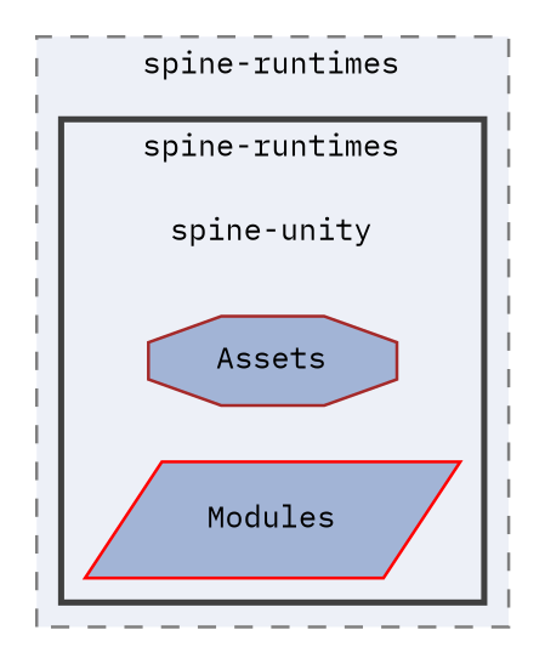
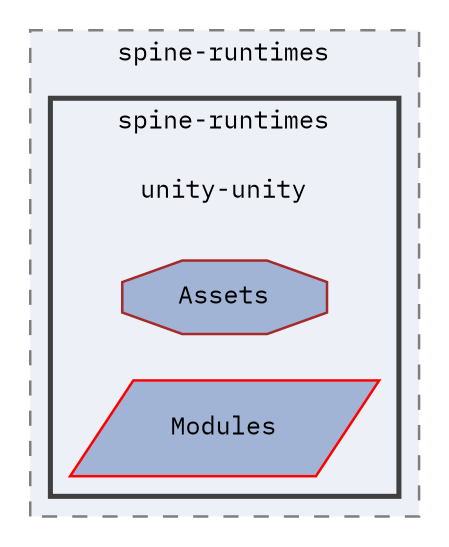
  digraph {
    compound=true
    rankdir=LR
    fontname="IBM Plex Mono"
    node [fontname="IBM Plex Mono" fontsize=10 color=brown fillcolor="#a2b4d6" style=filled]
-   n1 [height=0.2 label="spine-unity" shape=plaintext width=0.4 fillcolor="" style=""]
+   n1 [height=0.2 label="unity-unity" shape=plaintext width=0.4 fillcolor="" style=""]
    n2 [height=0.2 label=Assets shape=octagon width=0.4]
    n3 [color=red height=0.2 label=Modules shape=parallelogram width=0.4]
    subgraph cluster_1 {
      bgcolor="#edf0f7"
      fontsize=10
      label="spine-runtimes"
      pencolor=grey50
      style="filled,dashed"
      subgraph cluster_2 {
        bgcolor="#edf0f7"
        fontsize=10
        pencolor=grey25
        style="filled,bold"
        n1
        n2
        n3
      }
    }
  }
